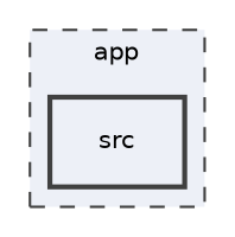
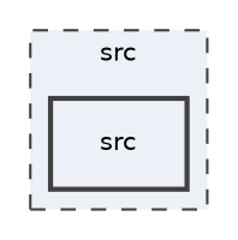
  digraph {
    compound=true
    n1 [color=grey25 fillcolor="#edf0f7" fontname=Helvetica fontsize=10 label=src shape=box style="filled,bold,"]
    subgraph cluster_1 {
      bgcolor="#edf0f7"
      fontname=Helvetica
      fontsize=10
-     label=app
+     label=src
      pencolor=grey25
      style="filled,dashed,"
      n1
    }
  }
